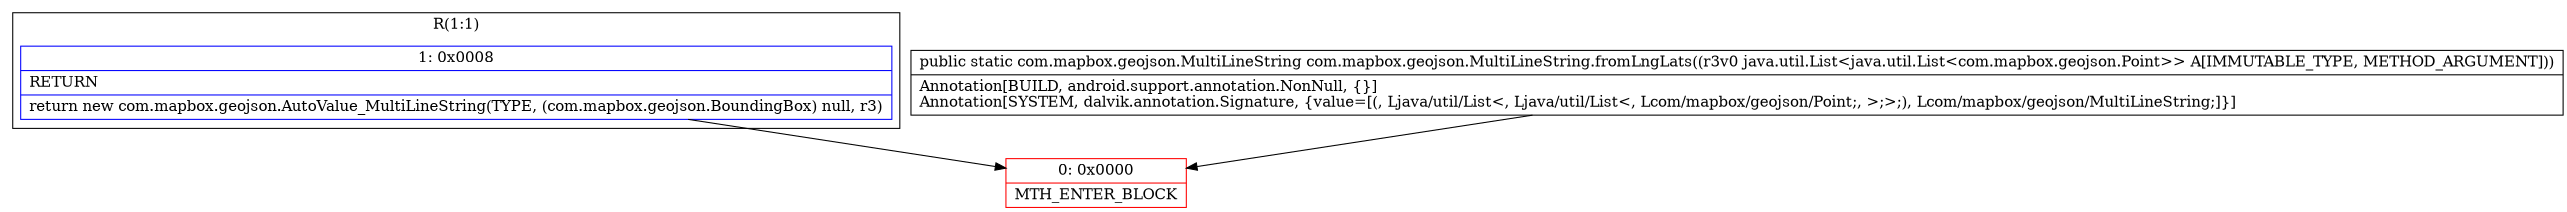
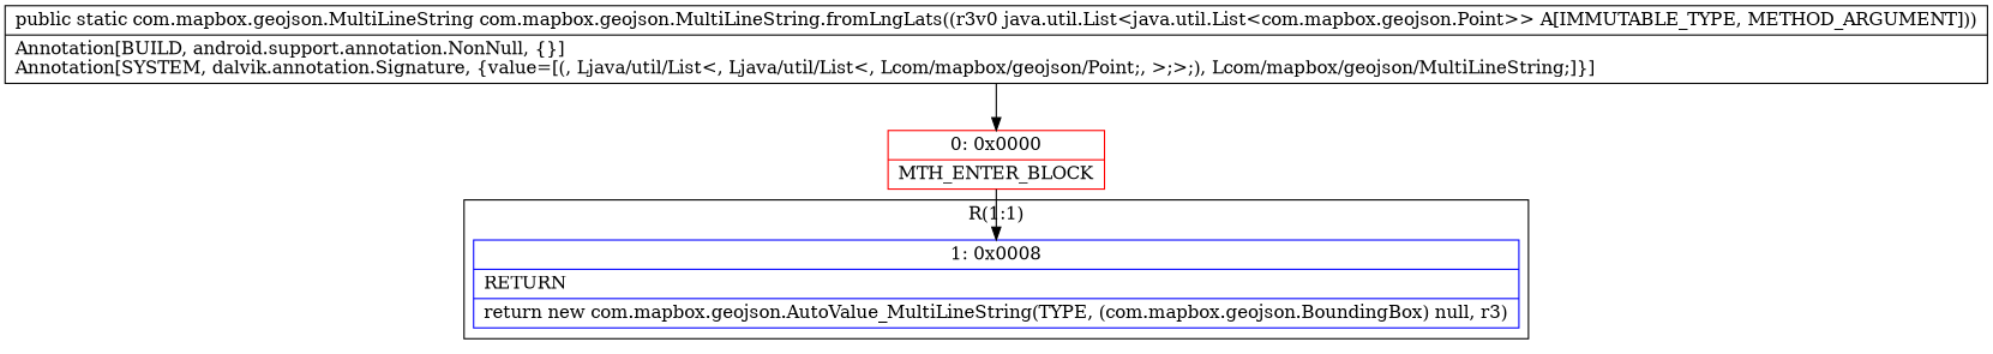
  digraph {
    node [shape=record]
    n1 [color=blue label="{1\:\ 0x0008|RETURN\l|return new com.mapbox.geojson.AutoValue_MultiLineString(TYPE, (com.mapbox.geojson.BoundingBox) null, r3)\l}"]
    n2 [color=red label="{0\:\ 0x0000|MTH_ENTER_BLOCK\l}"]
    n3 [label="{public static com.mapbox.geojson.MultiLineString com.mapbox.geojson.MultiLineString.fromLngLats((r3v0 java.util.List\<java.util.List\<com.mapbox.geojson.Point\>\> A[IMMUTABLE_TYPE, METHOD_ARGUMENT]))  | Annotation[BUILD, android.support.annotation.NonNull, \{\}]\lAnnotation[SYSTEM, dalvik.annotation.Signature, \{value=[(, Ljava\/util\/List\<, Ljava\/util\/List\<, Lcom\/mapbox\/geojson\/Point;, \>;\>;), Lcom\/mapbox\/geojson\/MultiLineString;]\}]\l}"]
    subgraph cluster_1 {
      label="R(1:1)"
      n1
    }
-   n1 -> n2
+   n2 -> n1
    n3 -> n2
  }
